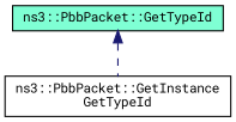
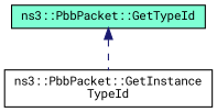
  digraph {
    rankdir=TB
    fontname="Roboto Mono"
    node [color=black fontname="Roboto Mono" fontsize=10 shape=record style=filled]
    n1 [fillcolor=aquamarine fontcolor=black height=0.2 label="ns3::PbbPacket::GetTypeId" width=0.4]
-   n2 [fillcolor=white height=0.2 label="ns3::PbbPacket::GetInstance\lGetTypeId" width=0.4]
+   n2 [fillcolor=white height=0.2 label="ns3::PbbPacket::GetInstance\lTypeId" width=0.4]
    n1 -> n2 [color=midnightblue dir=back fontname="Roboto Mono" fontsize=10 labelfontname=Helvetica labelfontsize=10 style=dashed]
  }
